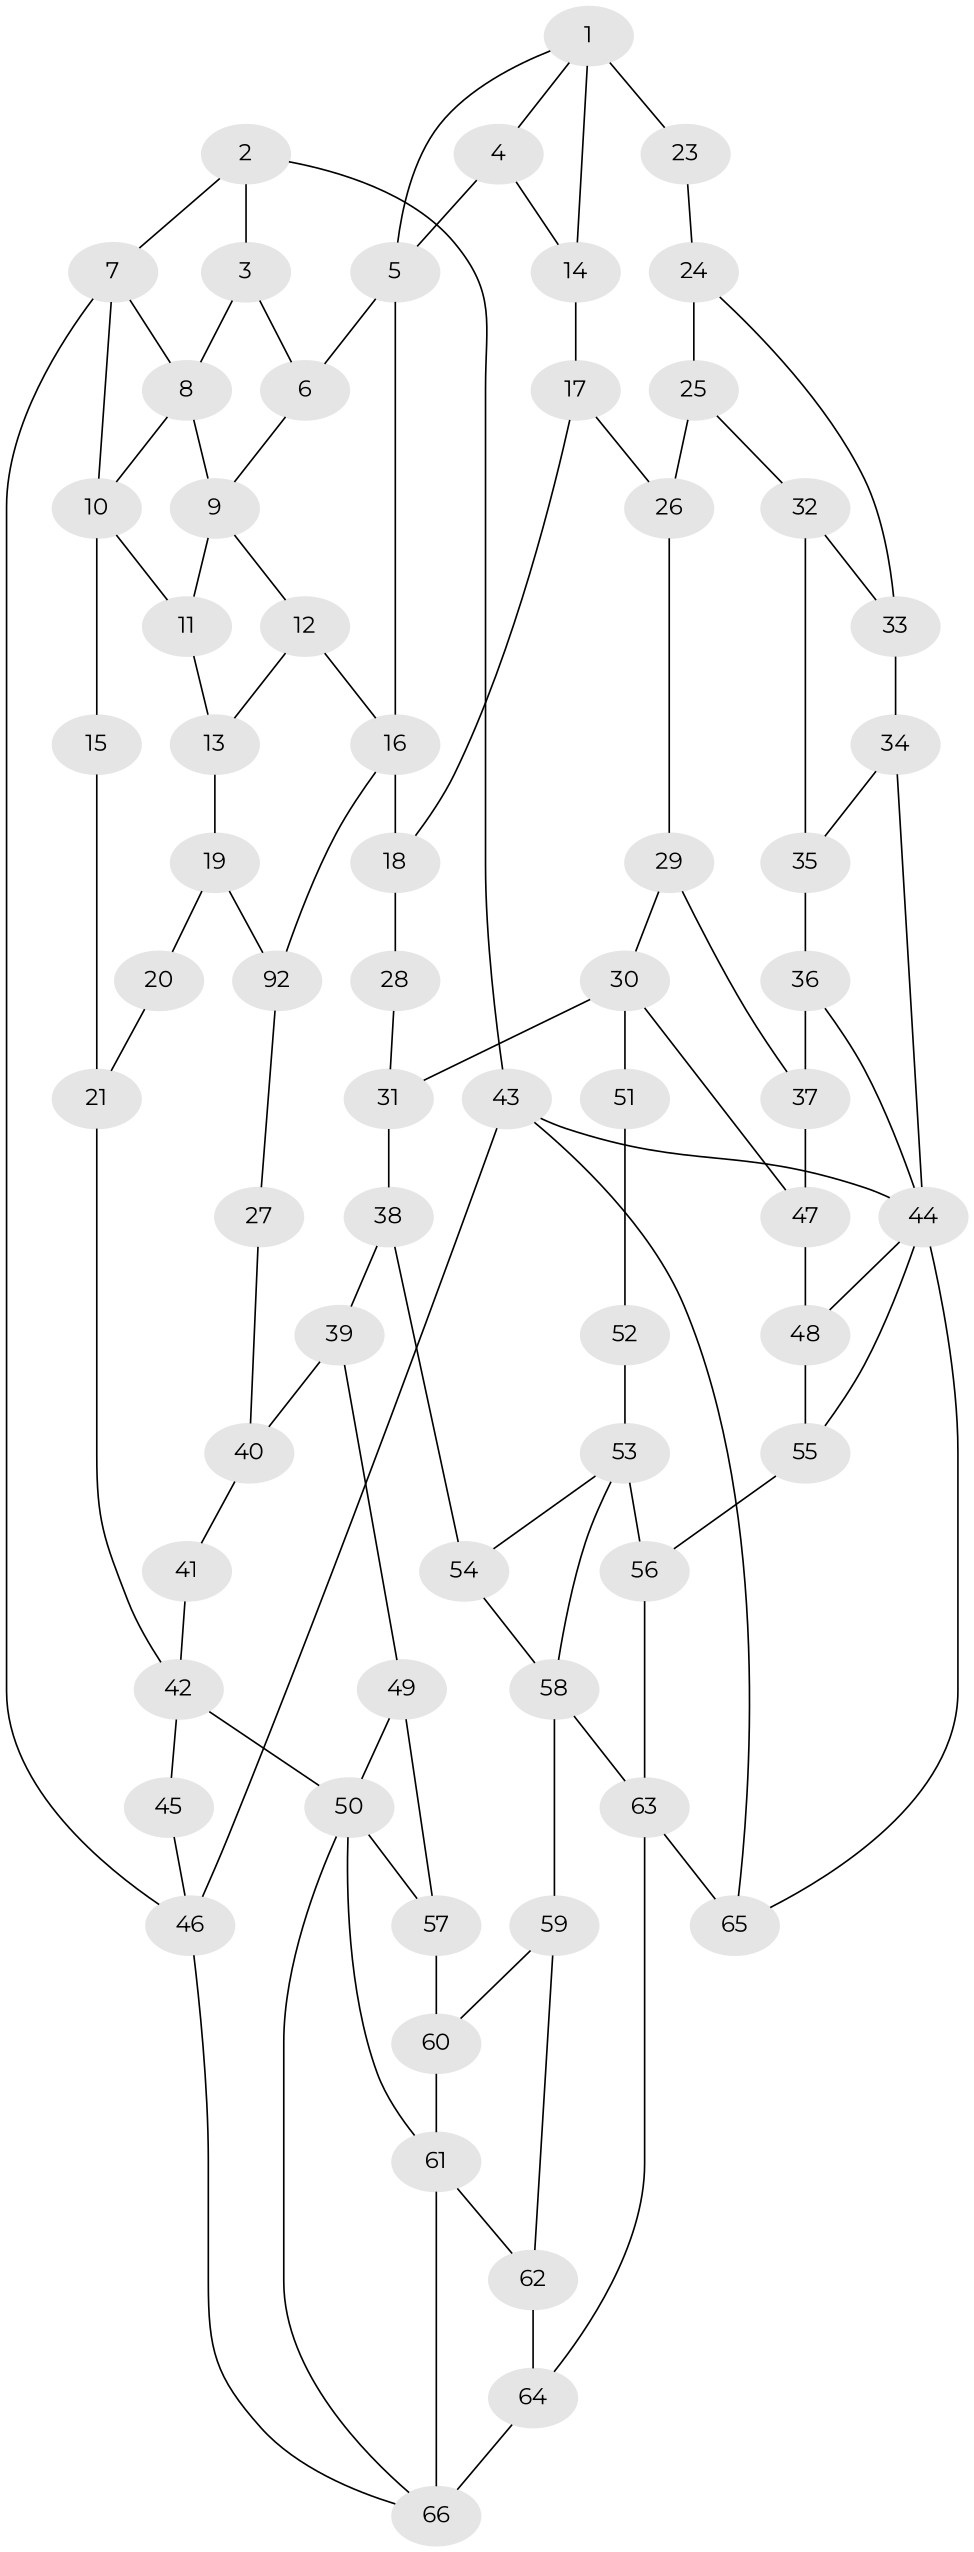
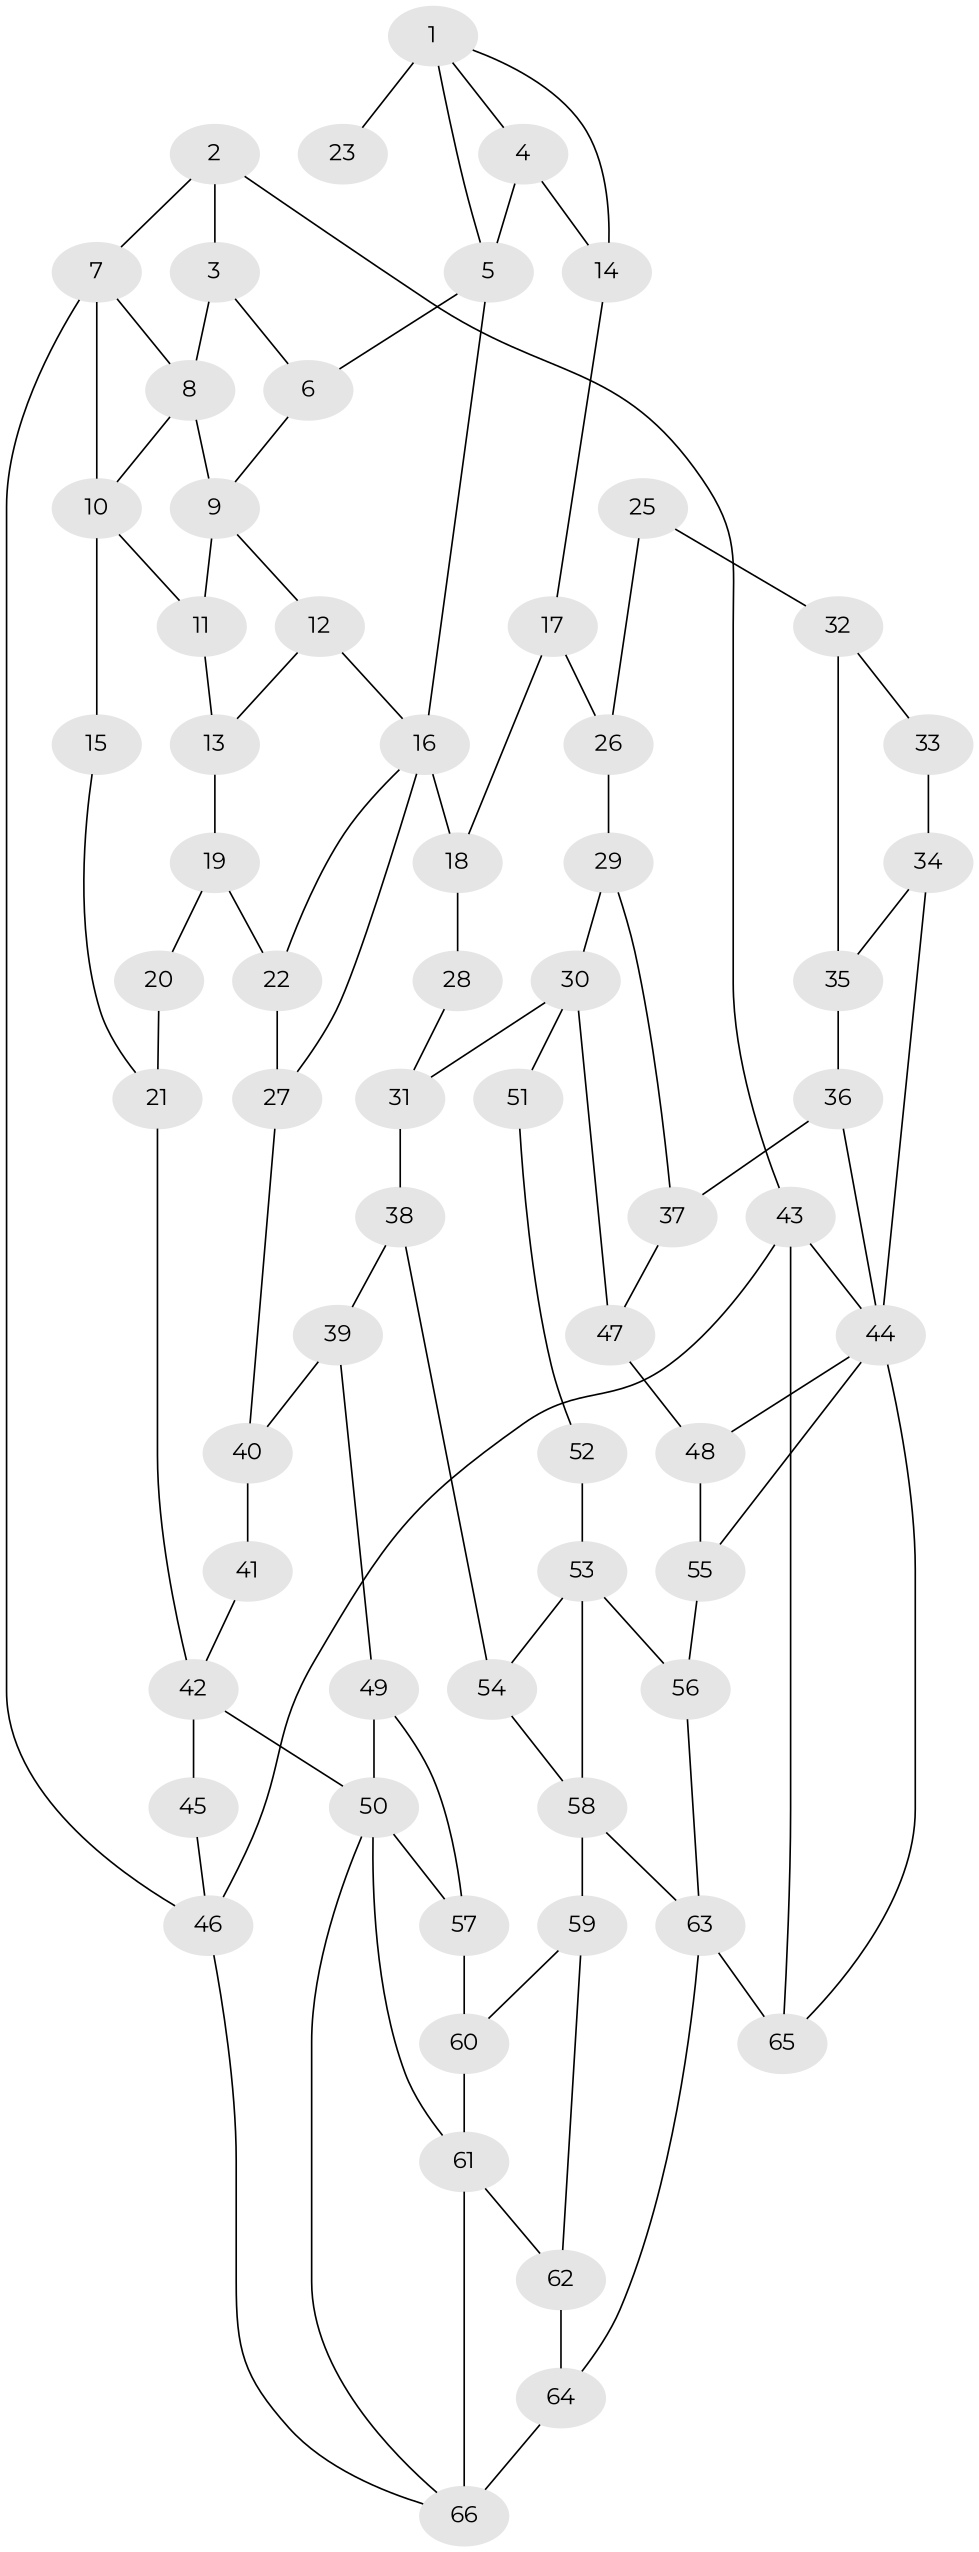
  graph {
    fontname=Montserrat
    node [color=gray90 fontname=Montserrat style=filled]
    edge [fontname=Montserrat weight=1.0]
    1
    4
    14
    23
    5
    2
    3
    7
    43
    17
-   24
    6
    8
    10
    46
    44
    65
    9
    16
    18
-   22 [label=92]
+   22
    27
    11
    12
    15
    66
    13
    21
    19
    20
    26
    42
    28
    40
    29
    31
    45
    50
    25
    33
    32
    34
    35
    30
    37
    41
    38
    47
    51
    48
    52
    39
    54
    36
    55
    49
    58
    57
    61
    56
    60
    62
    53
    63
    59
    64
    1 -- 4
    1 -- 14
    1 -- 23 [weight=2.0]
    1 -- 5
    4 -- 14
    4 -- 5
    14 -- 17
-   23 -- 24 [weight=2.0]
    5 -- 6
    5 -- 16
    2 -- 3
    2 -- 7
    2 -- 43
    3 -- 6
    3 -- 8
    7 -- 8
    7 -- 10
    7 -- 46
    43 -- 46
    43 -- 44
    43 -- 65
    17 -- 18
    17 -- 26
-   24 -- 25
-   24 -- 33
    6 -- 9
    8 -- 10
    8 -- 9 [weight=2.0]
    10 -- 11
    10 -- 15 [weight=2.0]
    46 -- 66
    44 -- 65
    44 -- 48
    44 -- 55
    9 -- 11
    9 -- 12
    16 -- 18 [weight=2.0]
    16 -- 22
+   16 -- 27
    18 -- 28 [weight=2.0]
    22 -- 27
    27 -- 40
    11 -- 13
    12 -- 16
    12 -- 13
    15 -- 21 [weight=2.0]
    13 -- 19
    21 -- 42 [weight=2.0]
    19 -- 22
    19 -- 20
    20 -- 21 [weight=2.0]
    26 -- 29
    42 -- 45
    42 -- 50
    28 -- 31 [weight=2.0]
    40 -- 41
    29 -- 30
    29 -- 37
    31 -- 38
    45 -- 46
    50 -- 66
    50 -- 57
    50 -- 61
    25 -- 26
    25 -- 32
    33 -- 34
    32 -- 33
    32 -- 35 [weight=3.0]
    34 -- 44
    34 -- 35
    35 -- 36 [weight=2.0]
    30 -- 31 [weight=2.0]
    30 -- 47
    30 -- 51 [weight=2.0]
    37 -- 47
    41 -- 42 [weight=2.0]
    38 -- 39
    38 -- 54
    47 -- 48
    51 -- 52
    48 -- 55
    52 -- 53 [weight=2.0]
    39 -- 40
    39 -- 49
    54 -- 58
    36 -- 44
    36 -- 37
    55 -- 56
    49 -- 50
    49 -- 57 [weight=2.0]
    58 -- 63
    58 -- 59
    57 -- 60 [weight=2.0]
    61 -- 66
    61 -- 62
    56 -- 63
    60 -- 61
    62 -- 64 [weight=2.0]
    53 -- 54
    53 -- 58
    53 -- 56 [weight=2.0]
    63 -- 65 [weight=2.0]
    63 -- 64 [weight=2.0]
    59 -- 60
    59 -- 62
    64 -- 66 [weight=2.0]
  }
